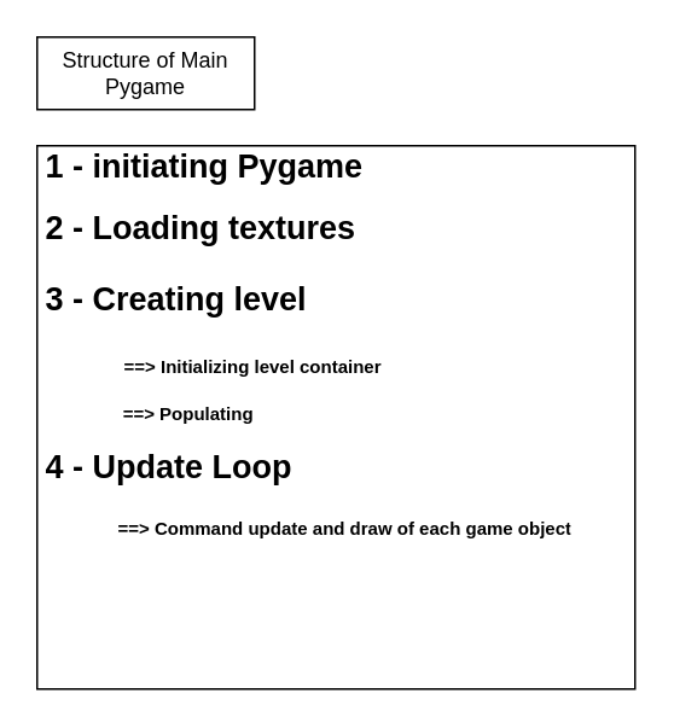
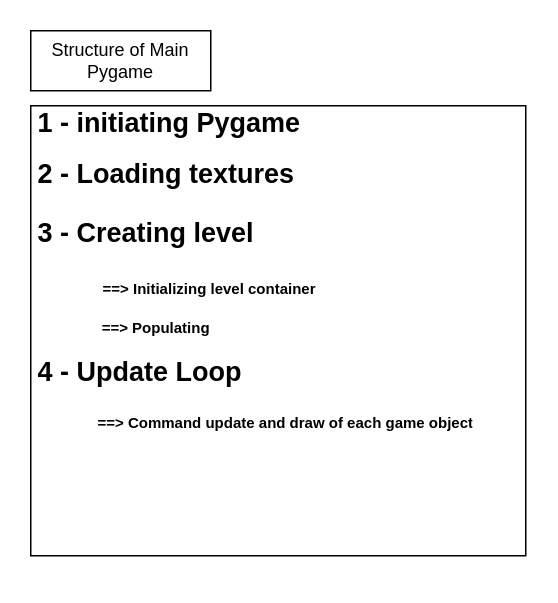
  <mxCell id="0" />
  <mxCell id="1" parent="0" />
  <mxCell id="2" value="Structure of Main Pygame" style="text;html=1;strokeColor=default;fillColor=default;align=center;verticalAlign=middle;whiteSpace=wrap;rounded=0;" vertex="1" parent="1"><mxGeometry x="20" y="20" width="120" height="40" as="geometry" /></mxCell>
- <mxCell id="3" value="&lt;h1 style=&quot;font-size: 18px;&quot;&gt;&lt;font style=&quot;font-size: 18px;&quot;&gt;1 - initiating Pygame&lt;/font&gt;&lt;/h1&gt;&lt;div&gt;&lt;span style=&quot;font-size: 18px;&quot;&gt;&lt;b&gt;2 - Loading textures&lt;/b&gt;&lt;/span&gt;&lt;/div&gt;&lt;p style=&quot;font-size: 18px;&quot;&gt;&lt;b&gt;&lt;font style=&quot;font-size: 18px;&quot;&gt;3 - Creating level&lt;/font&gt;&lt;/b&gt;&lt;/p&gt;&lt;blockquote style=&quot;margin: 0 0 0 40px; border: none; padding: 0px;&quot;&gt;&lt;p style=&quot;&quot;&gt;&lt;b style=&quot;&quot;&gt;&lt;font style=&quot;font-size: 12px;&quot;&gt;&amp;nbsp;&lt;/font&gt;&lt;font size=&quot;1&quot; style=&quot;&quot;&gt;==&amp;gt; Initializing level container&lt;/font&gt;&lt;/b&gt;&lt;/p&gt;&lt;p style=&quot;&quot;&gt;&lt;b style=&quot;&quot;&gt;&lt;font size=&quot;1&quot; style=&quot;&quot;&gt;&amp;nbsp;==&amp;gt; Populating&lt;/font&gt;&lt;/b&gt;&lt;/p&gt;&lt;/blockquote&gt;&lt;blockquote style=&quot;margin: 0 0 0 40px; border: none; padding: 0px;&quot;&gt;&lt;/blockquote&gt;&lt;b style=&quot;background-color: initial; font-size: 18px;&quot;&gt;4 - Update Loop&lt;br&gt;&lt;/b&gt;&lt;br&gt;&lt;blockquote style=&quot;margin: 0 0 0 40px; border: none; padding: 0px;&quot;&gt;&lt;font size=&quot;1&quot;&gt;&lt;b style=&quot;&quot;&gt;==&amp;gt; Command update and draw of each game object&lt;/b&gt;&lt;/font&gt;&lt;/blockquote&gt;" style="text;html=1;strokeColor=default;fillColor=default;spacing=5;spacingTop=-20;whiteSpace=wrap;overflow=hidden;rounded=0;" vertex="1" parent="1"><mxGeometry x="20" y="80" width="330" height="300" as="geometry" /></mxCell>
+ <mxCell id="3" value="&lt;h1 style=&quot;font-size: 18px;&quot;&gt;&lt;font style=&quot;font-size: 18px;&quot;&gt;1 - initiating Pygame&lt;/font&gt;&lt;/h1&gt;&lt;div&gt;&lt;span style=&quot;font-size: 18px;&quot;&gt;&lt;b&gt;2 - Loading textures&lt;/b&gt;&lt;/span&gt;&lt;/div&gt;&lt;p style=&quot;font-size: 18px;&quot;&gt;&lt;b&gt;&lt;font style=&quot;font-size: 18px;&quot;&gt;3 - Creating level&lt;/font&gt;&lt;/b&gt;&lt;/p&gt;&lt;blockquote style=&quot;margin: 0 0 0 40px; border: none; padding: 0px;&quot;&gt;&lt;p style=&quot;&quot;&gt;&lt;b style=&quot;&quot;&gt;&lt;font style=&quot;font-size: 12px;&quot;&gt;&amp;nbsp;&lt;/font&gt;&lt;font size=&quot;1&quot; style=&quot;&quot;&gt;==&amp;gt; Initializing level container&lt;/font&gt;&lt;/b&gt;&lt;/p&gt;&lt;p style=&quot;&quot;&gt;&lt;b style=&quot;&quot;&gt;&lt;font size=&quot;1&quot; style=&quot;&quot;&gt;&amp;nbsp;==&amp;gt; Populating&lt;/font&gt;&lt;/b&gt;&lt;/p&gt;&lt;/blockquote&gt;&lt;blockquote style=&quot;margin: 0 0 0 40px; border: none; padding: 0px;&quot;&gt;&lt;/blockquote&gt;&lt;b style=&quot;background-color: initial; font-size: 18px;&quot;&gt;4 - Update Loop&lt;br&gt;&lt;/b&gt;&lt;br&gt;&lt;blockquote style=&quot;margin: 0 0 0 40px; border: none; padding: 0px;&quot;&gt;&lt;font size=&quot;1&quot;&gt;&lt;b style=&quot;&quot;&gt;==&amp;gt; Command update and draw of each game object&lt;/b&gt;&lt;/font&gt;&lt;/blockquote&gt;" style="text;html=1;strokeColor=default;fillColor=default;spacing=5;spacingTop=-20;whiteSpace=wrap;overflow=hidden;rounded=0;" vertex="1" parent="1"><mxGeometry x="20" y="70" width="330" height="300" as="geometry" /></mxCell>
